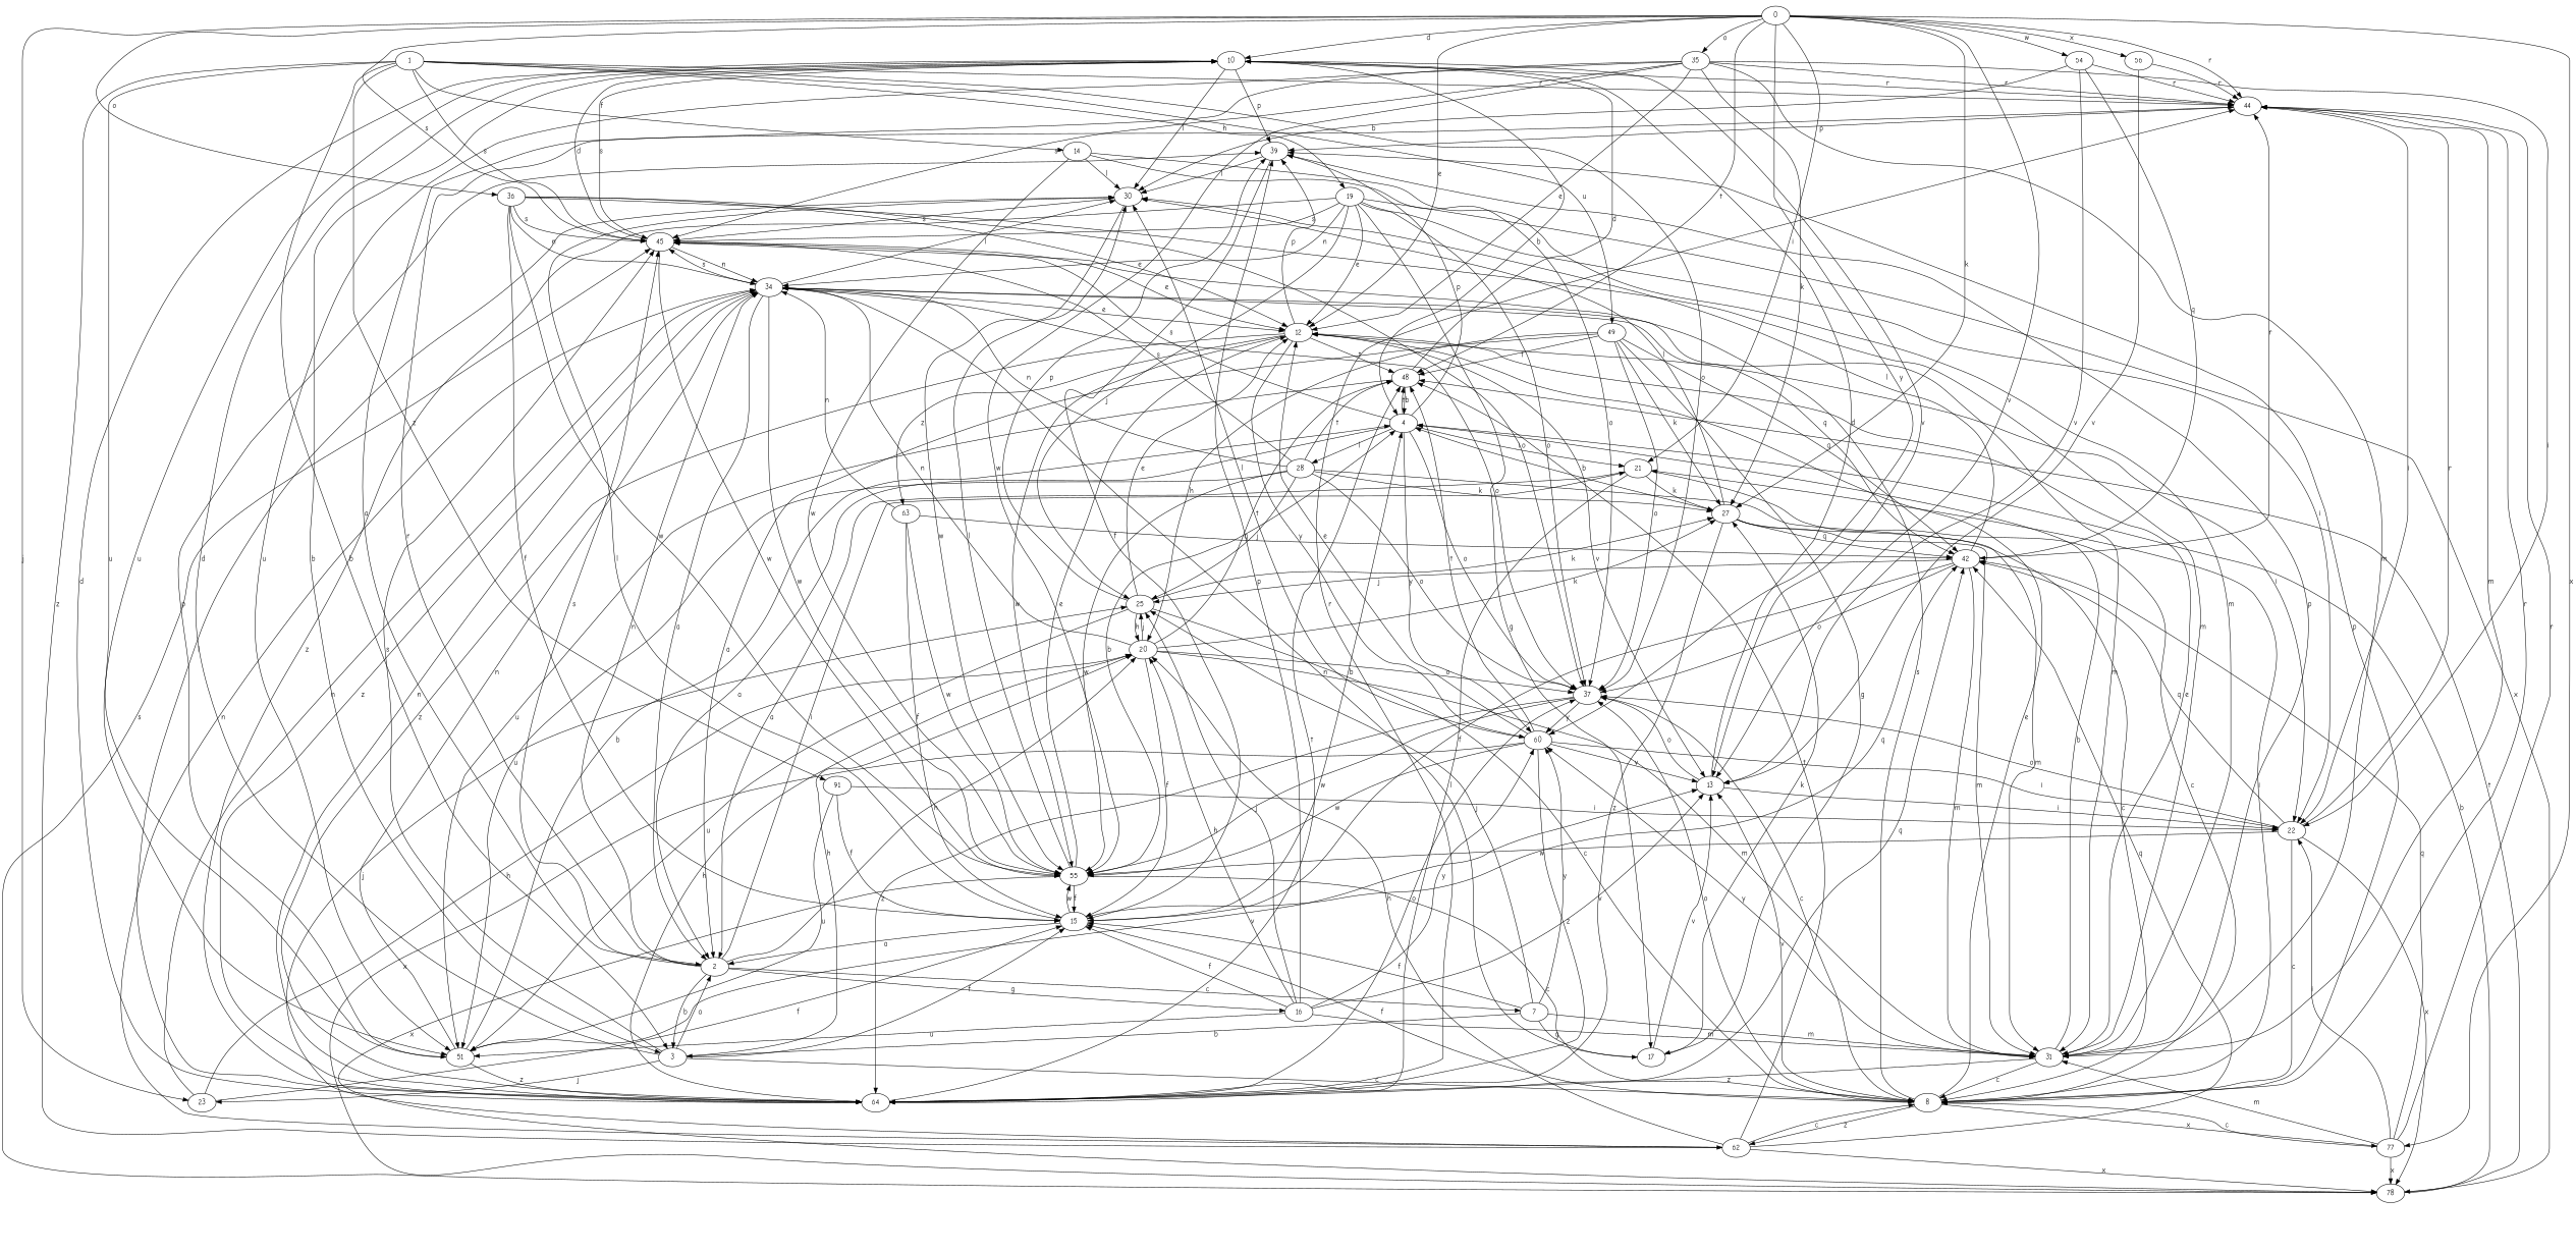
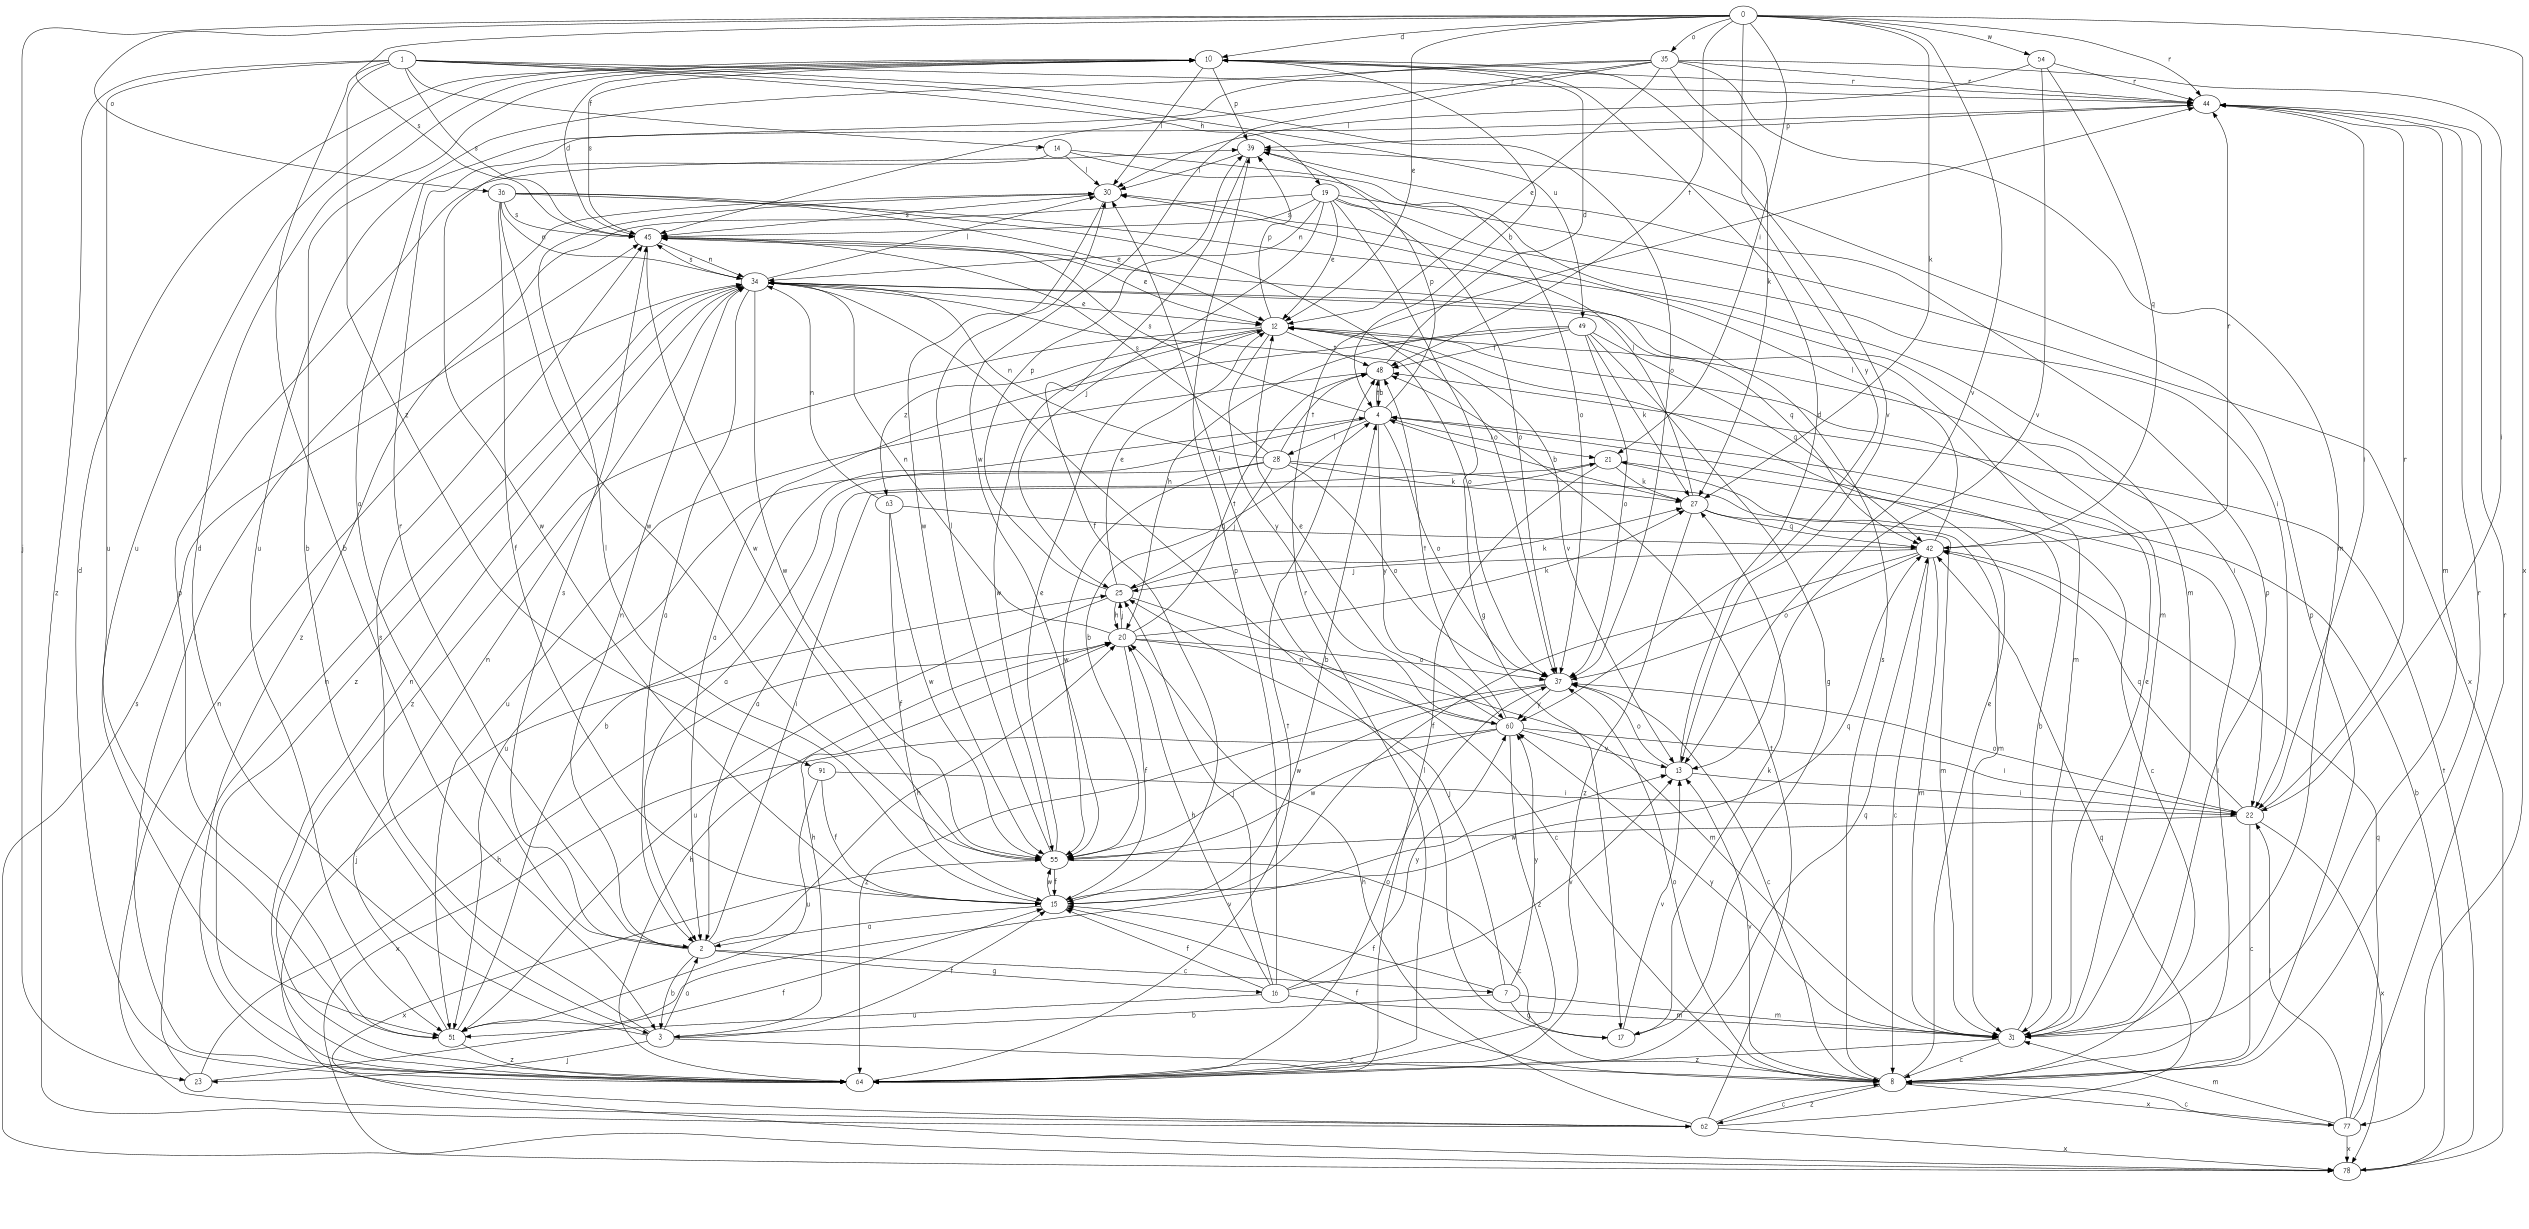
  strict digraph {
    fontname="Comic Neue"
    node [fontname="Comic Neue"]
    edge [fontname="Comic Neue"]
    0
    10
    12
    21
    23
    27
    35
    36
    44
    45
    48
    n12 [label=13]
    54
-   56
    n15 [label=77]
    60
    3
    51
    4
    39
    30
    22
    55
    63
    64
    2
    8
    20
    34
    15
    31
    42
    37
    n34 [label=78]
    1
    14
    19
    49
    n39 [label=91]
    62
    17
    25
    7
    16
    28
    0 -> 10 [label=d]
    0 -> 12 [label=e]
    0 -> 21 [label=i]
    0 -> 23 [label=j]
    0 -> 27 [label=k]
    0 -> 35 [label=o]
    0 -> 36 [label=o]
    0 -> 44 [label=r]
    0 -> 45 [label=s]
    0 -> 48 [label=t]
    0 -> n12 [label=v]
    0 -> 54 [label=w]
-   0 -> 56 [label=x]
    0 -> n15 [label=x]
    0 -> 60 [label=y]
    10 -> 44 [label=r]
    10 -> 45 [label=s]
    10 -> n12 [label=v]
    10 -> 3 [label=b]
    10 -> 51 [label=u]
    10 -> 4 [label=b]
    10 -> 39 [label=p]
    10 -> 30 [label=l]
    12 -> 48 [label=t]
    12 -> n12 [label=v]
    12 -> 60 [label=y]
    12 -> 39 [label=p]
    12 -> 22 [label=i]
    12 -> 55 [label=w]
    12 -> 63 [label=z]
    12 -> 64 [label=z]
    21 -> 27 [label=k]
    21 -> 64 [label=l]
    21 -> 2 [label=a]
    21 -> 8 [label=c]
    23 -> 20 [label=h]
    23 -> 34 [label=n]
    23 -> 15 [label=f]
    27 -> 4 [label=b]
    27 -> 30 [label=l]
    27 -> 64 [label=z]
-   27 -> 8 [label=c]
+   42 -> 8 [label=c]
    27 -> 31 [label=m]
    27 -> 42 [label=q]
    35 -> 12 [label=e]
    35 -> 27 [label=k]
    35 -> 44 [label=r]
    35 -> 45 [label=s]
    35 -> 51 [label=u]
    35 -> 22 [label=i]
    35 -> 55 [label=w]
    35 -> 2 [label=a]
    35 -> 31 [label=m]
    36 -> 12 [label=e]
    36 -> 45 [label=s]
    36 -> 55 [label=w]
    36 -> 34 [label=n]
    36 -> 15 [label=f]
    36 -> 31 [label=m]
    36 -> 37 [label=o]
    44 -> 39 [label=p]
    44 -> 22 [label=i]
    44 -> 31 [label=m]
    45 -> 10 [label=d]
    45 -> 12 [label=e]
    45 -> 55 [label=w]
    45 -> 34 [label=n]
    48 -> 10 [label=d]
    48 -> 51 [label=u]
    48 -> 4 [label=b]
    n12 -> 10 [label=d]
    n12 -> 22 [label=i]
    n12 -> 37 [label=o]
    54 -> 44 [label=r]
    54 -> n12 [label=v]
-   54 -> 30 [label=b]
+   54 -> 30 [label=l]
    54 -> 42 [label=q]
-   56 -> 44 [label=r]
-   56 -> n12 [label=v]
    n15 -> 44 [label=r]
    n15 -> 22 [label=i]
    n15 -> 8 [label=c]
    n15 -> 31 [label=m]
    n15 -> 42 [label=q]
    n15 -> n34 [label=x]
    60 -> 12 [label=e]
    60 -> 48 [label=t]
    60 -> n12 [label=v]
    60 -> 30 [label=l]
    60 -> 22 [label=i]
    60 -> 55 [label=w]
    60 -> 64 [label=z]
    60 -> n34 [label=x]
    3 -> 10 [label=d]
    3 -> 23 [label=j]
    3 -> 45 [label=s]
    3 -> 2 [label=a]
    3 -> 8 [label=c]
    3 -> 20 [label=h]
    3 -> 15 [label=f]
    51 -> n12 [label=v]
    51 -> 4 [label=b]
    51 -> 39 [label=p]
    51 -> 64 [label=z]
    51 -> 34 [label=n]
    4 -> 21 [label=i]
    4 -> 45 [label=s]
    4 -> 48 [label=t]
    4 -> 60 [label=y]
    4 -> 39 [label=p]
    4 -> 2 [label=a]
    4 -> 37 [label=o]
    4 -> 28 [label=l]
    39 -> 30 [label=l]
    39 -> 15 [label=f]
    30 -> 45 [label=s]
    30 -> 55 [label=w]
    22 -> 44 [label=r]
    22 -> 55 [label=w]
    22 -> 8 [label=c]
    22 -> 42 [label=q]
    22 -> 37 [label=o]
    22 -> n34 [label=x]
    55 -> 12 [label=e]
    55 -> 4 [label=b]
    55 -> 30 [label=l]
    55 -> 8 [label=c]
    55 -> 15 [label=f]
    55 -> n34 [label=x]
    63 -> 55 [label=w]
    63 -> 34 [label=n]
    63 -> 15 [label=f]
    63 -> 42 [label=q]
    64 -> 10 [label=d]
    64 -> 44 [label=r]
    64 -> 48 [label=t]
    64 -> 30 [label=l]
    64 -> 20 [label=h]
    64 -> 34 [label=n]
    64 -> 42 [label=q]
    64 -> 37 [label=o]
    2 -> 21 [label=i]
    2 -> 44 [label=r]
    2 -> 45 [label=s]
    2 -> 3 [label=b]
    2 -> 20 [label=h]
    2 -> 34 [label=n]
    2 -> 7 [label=c]
    2 -> 16 [label=g]
    8 -> 12 [label=e]
    8 -> 21 [label=i]
    8 -> 44 [label=r]
    8 -> 45 [label=s]
    8 -> n12 [label=v]
    8 -> n15 [label=x]
    8 -> 39 [label=p]
    8 -> 15 [label=f]
    8 -> 37 [label=o]
    8 -> 62 [label=z]
    20 -> 27 [label=k]
    20 -> 48 [label=t]
    20 -> 34 [label=n]
    20 -> 15 [label=f]
    20 -> 31 [label=m]
    20 -> 37 [label=o]
    20 -> 25 [label=j]
    34 -> 12 [label=e]
    34 -> 45 [label=s]
    34 -> 30 [label=l]
    34 -> 55 [label=w]
    34 -> 64 [label=z]
    34 -> 2 [label=a]
    34 -> 31 [label=m]
    34 -> 42 [label=q]
    34 -> 37 [label=o]
    15 -> 4 [label=b]
    15 -> 30 [label=l]
    15 -> 55 [label=w]
    15 -> 2 [label=a]
    15 -> 42 [label=q]
    31 -> 12 [label=e]
    31 -> 60 [label=y]
    31 -> 4 [label=b]
    31 -> 39 [label=p]
    31 -> 64 [label=z]
    31 -> 8 [label=c]
    42 -> 44 [label=r]
    42 -> 30 [label=l]
    42 -> 15 [label=f]
    42 -> 31 [label=m]
    42 -> 37 [label=o]
    42 -> 25 [label=j]
    37 -> 60 [label=y]
    37 -> 55 [label=w]
    37 -> 64 [label=z]
    37 -> 8 [label=c]
    n34 -> 45 [label=s]
    n34 -> 48 [label=t]
    n34 -> 4 [label=b]
    1 -> 44 [label=r]
    1 -> 45 [label=s]
    1 -> 3 [label=b]
    1 -> 51 [label=u]
    1 -> 37 [label=o]
    1 -> 14 [label=f]
    1 -> 19 [label=h]
    1 -> 49 [label=u]
    1 -> n39 [label=z]
    1 -> 62 [label=z]
    14 -> 30 [label=l]
-   14 -> 55 [label=w]
+   14 -> 15 [label=w]
    14 -> 31 [label=m]
    14 -> 37 [label=o]
    19 -> 12 [label=e]
    19 -> 45 [label=s]
    19 -> 22 [label=i]
    19 -> 64 [label=z]
    19 -> 34 [label=n]
    19 -> 37 [label=o]
    19 -> n34 [label=x]
    19 -> 17 [label=g]
    19 -> 25 [label=j]
    49 -> 27 [label=k]
    49 -> 48 [label=t]
    49 -> 2 [label=a]
    49 -> 20 [label=h]
    49 -> 42 [label=q]
    49 -> 37 [label=o]
    49 -> 17 [label=g]
    n39 -> 51 [label=u]
    n39 -> 22 [label=i]
    n39 -> 15 [label=f]
    62 -> 48 [label=t]
    62 -> 8 [label=c]
    62 -> 20 [label=h]
    62 -> 34 [label=n]
    62 -> 42 [label=q]
    62 -> n34 [label=x]
    62 -> 25 [label=j]
    17 -> 27 [label=k]
    17 -> n12 [label=v]
    17 -> 34 [label=n]
    25 -> 12 [label=e]
    25 -> 27 [label=k]
    25 -> 51 [label=u]
    25 -> 39 [label=p]
    25 -> 8 [label=c]
    25 -> 20 [label=h]
    7 -> 60 [label=y]
    7 -> 3 [label=b]
    7 -> 15 [label=f]
    7 -> 31 [label=m]
    7 -> 17 [label=g]
    7 -> 25 [label=j]
    16 -> n12 [label=v]
    16 -> 60 [label=y]
    16 -> 51 [label=u]
    16 -> 39 [label=p]
    16 -> 20 [label=h]
    16 -> 15 [label=f]
    16 -> 31 [label=m]
    16 -> 25 [label=j]
    28 -> 27 [label=k]
    28 -> 45 [label=s]
    28 -> 48 [label=t]
    28 -> 51 [label=u]
    28 -> 55 [label=w]
    28 -> 34 [label=n]
    28 -> 31 [label=m]
    28 -> 37 [label=o]
    28 -> 25 [label=j]
  }
